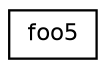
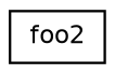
  digraph {
    rankdir=LR
-   n1 [color=black fillcolor=white fontname=Helvetica fontsize=10 height=0.2 label=foo5 shape=record style=filled width=0.4]
+   n1 [color=black fillcolor=white fontname=Helvetica fontsize=10 height=0.2 label=foo2 shape=record style=filled width=0.4]
  }
